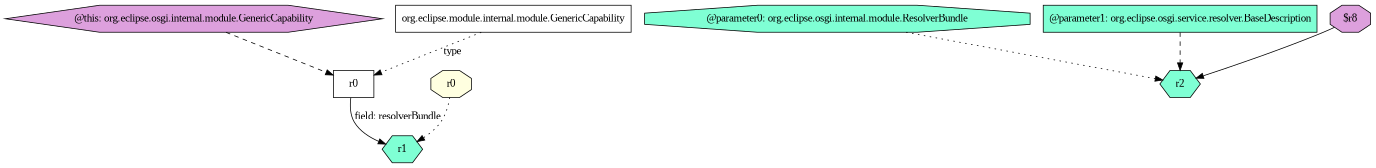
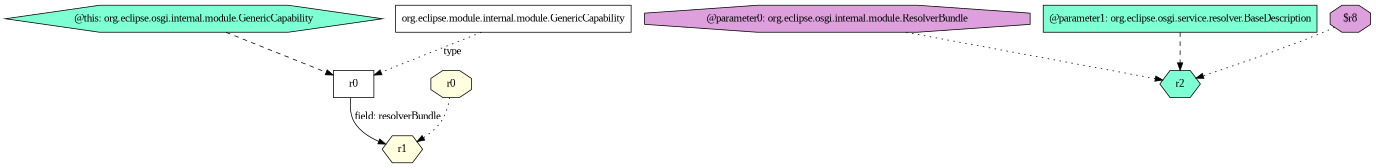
  digraph {
    fontname="Liberation Serif"
    node [fillcolor=plum fontname="Liberation Serif" shape=hexagon style=filled]
    edge [fontname="Liberation Serif" style=dotted]
-   n1 [label="@this: org.eclipse.osgi.internal.module.GenericCapability"]
+   n1 [fillcolor=aquamarine label="@this: org.eclipse.osgi.internal.module.GenericCapability"]
    n2 [fillcolor=white label=r0 shape=box]
-   n3 [fillcolor=aquamarine label=r1]
-   n4 [fillcolor=aquamarine label="@parameter0: org.eclipse.osgi.internal.module.ResolverBundle" shape=octagon]
+   n3 [fillcolor=lightyellow label=r1]
+   n4 [label="@parameter0: org.eclipse.osgi.internal.module.ResolverBundle" shape=octagon]
    n5 [fillcolor=aquamarine label=r2]
    n6 [fillcolor=aquamarine label="@parameter1: org.eclipse.osgi.service.resolver.BaseDescription" shape=box]
    n7 [fillcolor=white label="org.eclipse.module.internal.module.GenericCapability" shape=box]
    n8 [fillcolor=lightyellow label=r0 shape=octagon]
    n9 [label="$r8" shape=octagon]
    n1 -> n2 [style=dashed]
    n2 -> n3 [label="field: resolverBundle" style=solid]
    n4 -> n5
    n6 -> n5 [style=dashed]
    n7 -> n2 [label=type]
    n8 -> n3
-   n9 -> n5 [style=solid]
+   n9 -> n5
  }
